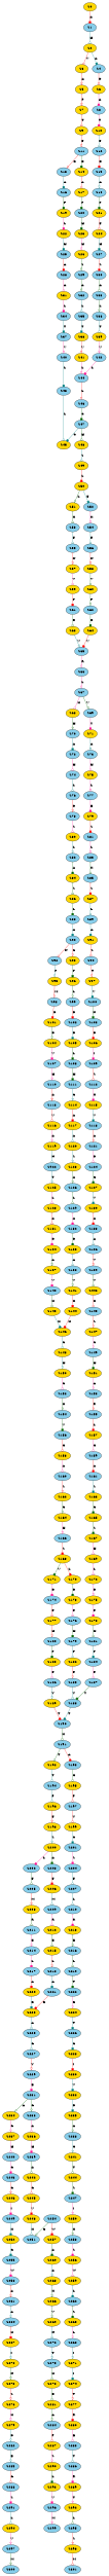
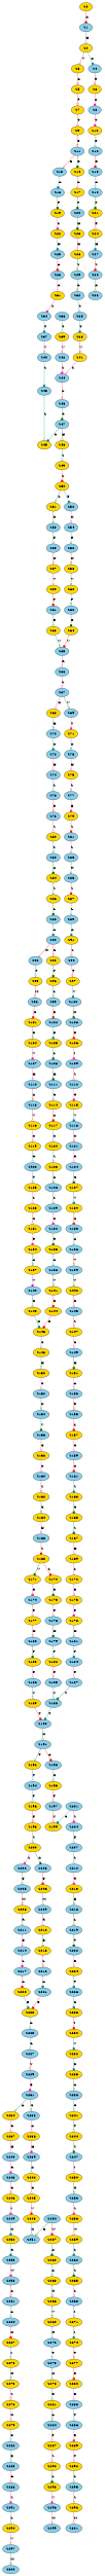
  strict digraph {
    node [fillcolor=skyblue style=filled]
    edge [arrowhead=box color=red]
    S0 [fillcolor=gold]
    S1
    S2 [fillcolor=gold]
    S3 [fillcolor=gold]
    S4
    S5 [fillcolor=gold]
    S6 [fillcolor=gold]
    S7 [fillcolor=gold]
    S8
    S9 [fillcolor=gold]
    S10 [fillcolor=gold]
    S11
    S12
    S13
    S14 [fillcolor=gold]
    S15
    S16
    S17 [fillcolor=gold]
    S18
    S19 [fillcolor=gold]
    S20
    S21 [fillcolor=gold]
    S22 [fillcolor=gold]
    S23 [fillcolor=gold]
    S24 [fillcolor=gold]
    S25
    S26 [fillcolor=gold]
    S27
    S28
    S29
    S30
    S31 [fillcolor=gold]
    S32
    S33
    S34
    S35
    S36
    S37
    S38 [fillcolor=gold]
    S39 [fillcolor=gold]
    S40
    S41 [fillcolor=gold]
    S42
    S43
    S44
    S45 [fillcolor=gold]
    S46
    S47
    S48 [fillcolor=gold]
    S49 [fillcolor=gold]
    S50 [fillcolor=gold]
    S51 [fillcolor=gold]
    S52
    S53
    S54
    S55
    S56
    S57 [fillcolor=gold]
    S58 [fillcolor=gold]
    S59 [fillcolor=gold]
    S60 [fillcolor=gold]
    S61
    S62
    S63 [fillcolor=gold]
    S64 [fillcolor=gold]
    S65
    S66
    S67
    S68 [fillcolor=gold]
    S69
    S70
    S71 [fillcolor=gold]
    S72
    S73
    S74
    S75 [fillcolor=gold]
    S76
    S77
    S78
    S79 [fillcolor=gold]
    S80 [fillcolor=gold]
    S81
    S82
    S83
    S84 [fillcolor=gold]
    S85
    S86 [fillcolor=gold]
    S87 [fillcolor=gold]
    S88
    S89
    S90
    S91 [fillcolor=gold]
    S92
    S93 [fillcolor=gold]
    S94
    S95 [fillcolor=gold]
    S96 [fillcolor=gold]
    S97 [fillcolor=gold]
    S98
    S99
    S100
    S101 [fillcolor=gold]
    S102
    S103
    S104 [fillcolor=gold]
    S105 [fillcolor=gold]
    S106 [fillcolor=gold]
    S107
    S108
    S109
    S110
    S111
    S112
    S113
    S114 [fillcolor=gold]
    S115 [fillcolor=gold]
    S116 [fillcolor=gold]
    S117 [fillcolor=gold]
    S118
    S119 [fillcolor=gold]
    S120 [fillcolor=gold]
    S121
    n123 [label=S922]
    S123 [fillcolor=gold]
    S124
    S125 [fillcolor=gold]
    S126
    S127 [fillcolor=gold]
    S128 [fillcolor=gold]
    S129
    S130 [fillcolor=gold]
    S131 [fillcolor=gold]
    S132
    S133
    S134 [fillcolor=gold]
    S135 [fillcolor=gold]
    S136
    S137 [fillcolor=gold]
    S138
    S139
    S140
    S141 [fillcolor=gold]
    n143 [fillcolor=gold label=S442]
    S143 [fillcolor=gold]
    S144 [fillcolor=gold]
    S145
    S146 [fillcolor=gold]
    S147 [fillcolor=gold]
    S148 [fillcolor=gold]
    S149
    S150 [fillcolor=gold]
    S151 [fillcolor=gold]
    S152
    S153
    S154
    S155
    S156
    S157 [fillcolor=gold]
    S158 [fillcolor=gold]
    S159
    S160
    S161
    S162 [fillcolor=gold]
    S163 [fillcolor=gold]
    S164 [fillcolor=gold]
    S165 [fillcolor=gold]
    S166
    S167 [fillcolor=gold]
    S168 [fillcolor=gold]
    S169 [fillcolor=gold]
    S170 [fillcolor=gold]
    S171 [fillcolor=gold]
    S172 [fillcolor=gold]
    S173 [fillcolor=gold]
    S174
    S175 [fillcolor=gold]
    S176
    S177 [fillcolor=gold]
    S178 [fillcolor=gold]
    S179
    S180
    S181
    S182 [fillcolor=gold]
    S183 [fillcolor=gold]
    S184
    S185
    S186
    S187
    S188
    S189 [fillcolor=gold]
    S190
    S191
    S192 [fillcolor=gold]
    S193
    S194
    S195 [fillcolor=gold]
    S196 [fillcolor=gold]
    S197
    S198 [fillcolor=gold]
    S199 [fillcolor=gold]
    S200 [fillcolor=gold]
    S201
    S202
    S203
    S204
    S205
    S206 [fillcolor=gold]
    S207
    S208 [fillcolor=gold]
    S209
    S210
    S211
    S212 [fillcolor=gold]
    S213 [fillcolor=gold]
    S214
    S215 [fillcolor=gold]
    S216
    S217
    S218
    S219
    S220 [fillcolor=gold]
    S221
    S222
    S223 [fillcolor=gold]
    S224 [fillcolor=gold]
    S225
    S226
    S227
    S228 [fillcolor=gold]
    S229
    S230 [fillcolor=gold]
    S231
    S232 [fillcolor=gold]
    S233
    S234 [fillcolor=gold]
    S235 [fillcolor=gold]
    S236 [fillcolor=gold]
    S237 [fillcolor=gold]
    S238
    S239
    S240
    S241 [fillcolor=gold]
    S242 [fillcolor=gold]
    S243
    S244 [fillcolor=gold]
    S245 [fillcolor=gold]
    S246 [fillcolor=gold]
    S247
    S248 [fillcolor=gold]
    S249
    S250 [fillcolor=gold]
    S251
    S252 [fillcolor=gold]
    S253
    S255
    S256 [fillcolor=gold]
    S254
    S257 [fillcolor=gold]
    S258
    S259 [fillcolor=gold]
    S260 [fillcolor=gold]
    S261
    S262
    S263 [fillcolor=gold]
    S264
    S265 [fillcolor=gold]
    S266 [fillcolor=gold]
    S267 [fillcolor=gold]
    S268
    S269 [fillcolor=gold]
    S270 [fillcolor=gold]
    S271 [fillcolor=gold]
    S272
    S273 [fillcolor=gold]
    S274 [fillcolor=gold]
    S275
    S276 [fillcolor=gold]
    S277 [fillcolor=gold]
    S278 [fillcolor=gold]
    S279 [fillcolor=gold]
    S280 [fillcolor=gold]
    S281 [fillcolor=gold]
    S282
    S283
    S284
    S285
    S286
    S287 [fillcolor=gold]
    S288
    S289 [fillcolor=gold]
    S290 [fillcolor=gold]
    S291
    S292 [fillcolor=gold]
    S293 [fillcolor=gold]
    S294 [fillcolor=gold]
    S295
    S296
    S297
    S298 [fillcolor=gold]
    S299
    S300
    S301
    S0 -> S1 [label=A]
    S1 -> S2 [arrowhead=odot color=teal label=H]
    S2 -> S3 [arrowhead=odot label=V]
    S2 -> S4 [color=teal label=A]
    S3 -> S5 [arrowhead=onormal label=A]
    S4 -> S6 [arrowhead=onormal label=D]
    S5 -> S7 [arrowhead=onormal label=P]
    S6 -> S8 [color=deeppink label=A]
    S7 -> S9 [arrowhead=odot label=T]
    S8 -> S10 [color=deeppink label=T]
    S9 -> S11 [arrowhead=onormal label=F]
    S10 -> S12 [arrowhead=odot color=teal label=F]
    S11 -> S13 [arrowhead=onormal label=E]
    S11 -> S14 [color=darkgreen label=D]
    S12 -> S15 [label=D]
    S13 -> S16 [color=teal label=A]
    S14 -> S17 [arrowhead=odot label=A]
    S15 -> S18 [arrowhead=onormal color=teal label=A]
    S16 -> S19 [color=darkgreen label=P]
    S17 -> S20 [color=darkgreen label=P]
    S18 -> S21 [color=darkgreen label=P]
    S19 -> S22 [color=deeppink label=L]
    S20 -> S23 [color=darkgreen label=H]
    S21 -> S24 [arrowhead=odot label=F]
    S22 -> S25 [color=teal label=H]
    S23 -> S26 [arrowhead=onormal color=deeppink label=H]
    S24 -> S27 [color=teal label=H]
    S25 -> S28 [label=A]
    S26 -> S29 [arrowhead=onormal color=darkgreen label=S]
    S27 -> S30 [label=S]
    S28 -> S31 [arrowhead=odot color=deeppink label=A]
    S29 -> S32 [arrowhead=onormal color=darkgreen label=A]
    S30 -> S33 [arrowhead=odot color=darkgreen label=A]
    S31 -> S34 [color=deeppink label=L]
    S32 -> S35 [arrowhead=odot color=teal label=L]
-   S33 -> S36 [arrowhead=onormal color=darkgreen label=L]
    S34 -> S37 [color=teal label=T]
    S35 -> S38 [color=teal label=T]
    S36 -> S39 [arrowhead=odot color=teal label=T]
    S37 -> S40 [arrowhead=onormal color=deeppink label=V]
    S38 -> S41 [arrowhead=onormal label=V]
    S39 -> S42 [arrowhead=onormal color=deeppink label=V]
    S40 -> S43 [color=teal label=L]
    S41 -> S44 [arrowhead=onormal color=deeppink label=L]
    S42 -> S44 [color=deeppink label=L]
    S43 -> S45 [arrowhead=odot color=teal label=L]
    S44 -> S46 [arrowhead=onormal label=L]
    S46 -> S47 [color=darkgreen label=C]
    S47 -> S45 [color=teal label=C]
    S47 -> S48 [arrowhead=odot color=darkgreen label=H]
    S48 -> S49 [arrowhead=odot color=teal label=S]
    S49 -> S50 [label=L]
    S50 -> S51 [arrowhead=onormal color=darkgreen label=L]
    S50 -> S52 [color=teal label=F]
    S51 -> S53 [arrowhead=odot color=darkgreen label=K]
    S52 -> S54 [arrowhead=onormal color=deeppink label=K]
    S53 -> S55 [arrowhead=odot color=teal label=F]
    S54 -> S56 [arrowhead=odot color=teal label=F]
    S55 -> S57 [arrowhead=onormal label=N]
    S56 -> S58 [arrowhead=onormal label=N]
    S57 -> S59 [arrowhead=odot color=deeppink label=V]
    S58 -> S60 [arrowhead=odot color=darkgreen label=V]
    S59 -> S61 [label=P]
    S60 -> S62 [arrowhead=onormal color=darkgreen label=P]
    S61 -> S63 [arrowhead=odot color=darkgreen label=D]
    S62 -> S64 [color=darkgreen label=D]
    S63 -> S65 [arrowhead=onormal color=teal label=V]
    S64 -> S65 [label=V]
    S65 -> S66 [arrowhead=onormal color=deeppink label=R]
    S66 -> S67 [arrowhead=onormal color=deeppink label=L]
    S67 -> S68 [arrowhead=odot color=deeppink label=K]
    S67 -> S69 [arrowhead=onormal color=darkgreen label=V]
    S68 -> S70 [arrowhead=onormal color=darkgreen label=H]
    S69 -> S71 [color=deeppink label=Y]
    S70 -> S72 [color=teal label=A]
    S71 -> S73 [arrowhead=onormal color=teal label=A]
    S72 -> S74 [arrowhead=odot color=deeppink label=H]
    S73 -> S75 [arrowhead=odot color=deeppink label=H]
    S74 -> S76 [arrowhead=odot color=teal label=L]
    S75 -> S77 [arrowhead=onormal color=deeppink label=L]
    S76 -> S78 [arrowhead=onormal label=D]
    S77 -> S79 [color=deeppink label=E]
    S78 -> S80 [arrowhead=odot color=deeppink label=S]
    S79 -> S81 [label=S]
    S80 -> S82 [arrowhead=onormal color=teal label=L]
    S81 -> S83 [arrowhead=onormal color=deeppink label=L]
    S82 -> S84 [color=darkgreen label=A]
    S83 -> S85 [arrowhead=odot color=darkgreen label=K]
    S84 -> S86 [arrowhead=odot color=darkgreen label=S]
    S85 -> S87 [label=S]
    S86 -> S88 [color=darkgreen label=L]
    S87 -> S89 [arrowhead=odot color=teal label=L]
    S88 -> S90 [color=teal label=A]
    S89 -> S91 [color=teal label=A]
    S90 -> S92 [arrowhead=odot label=N]
    S90 -> S93 [arrowhead=onormal label=G]
    S91 -> S94 [arrowhead=odot label=S]
    S92 -> S95 [arrowhead=onormal color=teal label=P]
    S93 -> S96 [color=darkgreen label=P]
    S94 -> S97 [arrowhead=onormal label=T]
    S95 -> S98 [arrowhead=onormal label=M]
    S96 -> S99 [arrowhead=onormal color=darkgreen label=L]
    S97 -> S100 [color=teal label=V]
    S98 -> S101 [label=D]
    S99 -> S102 [label=D]
    S100 -> S103 [color=darkgreen label=N]
    S101 -> S104 [arrowhead=onormal color=darkgreen label=D]
    S102 -> S105 [color=teal label=D]
    S103 -> S106 [label=D]
    S104 -> S107 [color=deeppink label=V]
    S105 -> S108 [color=darkgreen label=L]
    S106 -> S109 [color=deeppink label=I]
    S107 -> S110 [arrowhead=onormal color=deeppink label=H]
    S108 -> S111 [color=darkgreen label=H]
    S109 -> S112 [arrowhead=odot label=S]
    S110 -> S113 [arrowhead=onormal label=A]
    S111 -> S114 [arrowhead=onormal color=teal label=G]
    S112 -> S115 [color=deeppink label=K]
    S113 -> S116 [arrowhead=odot label=V]
    S114 -> S117 [label=A]
    S115 -> S118 [color=teal label=V]
    S116 -> S119 [arrowhead=onormal color=deeppink label=A]
    S117 -> S120 [arrowhead=odot color=teal label=A]
    S118 -> S121 [arrowhead=onormal label=A]
    S119 -> n123 [arrowhead=odot color=teal label=N]
    S120 -> S123 [arrowhead=onormal color=teal label=S]
    S121 -> S124 [arrowhead=odot color=deeppink label=D]
    n123 -> S125 [arrowhead=onormal color=teal label=T]
    S123 -> S126 [arrowhead=onormal color=darkgreen label=A]
    S124 -> S127 [color=darkgreen label=G]
    S125 -> S128 [arrowhead=odot color=deeppink label=L]
    S126 -> S129 [arrowhead=odot color=darkgreen label=L]
    S127 -> S130 [color=teal label=V]
    S128 -> S131 [arrowhead=odot label=A]
    S129 -> S132 [color=deeppink label=A]
    S130 -> S133 [label=A]
    S131 -> S134 [color=deeppink label=D]
    S132 -> S135 [color=darkgreen label=D]
    S133 -> S136 [arrowhead=odot color=teal label=A]
    S134 -> S137 [arrowhead=onormal color=darkgreen label=A]
    S135 -> S138 [arrowhead=odot color=teal label=A]
    S136 -> S139 [arrowhead=onormal label=V]
    S137 -> S140 [color=deeppink label=V]
    S138 -> S141 [arrowhead=onormal color=darkgreen label=V]
    S139 -> n143 [arrowhead=odot color=darkgreen label=V]
    S140 -> S143 [arrowhead=odot color=darkgreen label=K]
    S141 -> S144 [label=K]
    n143 -> S145 [arrowhead=odot label=K]
    S143 -> S146 [color=teal label=K]
    S144 -> S146 [label=K]
    S145 -> S147 [arrowhead=onormal label=S]
    S146 -> S148 [arrowhead=odot color=teal label=G]
    S147 -> S149 [arrowhead=onormal color=deeppink label=G]
    S148 -> S150 [arrowhead=onormal color=teal label=H]
    S149 -> S151 [color=darkgreen label=H]
    S150 -> S152 [arrowhead=odot color=deeppink label=G]
    S151 -> S153 [arrowhead=onormal color=deeppink label=A]
    S152 -> S154 [arrowhead=onormal color=darkgreen label=K]
    S153 -> S155 [arrowhead=onormal label=R]
    S154 -> S156 [color=darkgreen label=V]
    S155 -> S157 [label=L]
    S156 -> S158 [arrowhead=odot label=Q]
    S157 -> S159 [arrowhead=odot color=deeppink label=Q]
    S158 -> S160 [arrowhead=odot color=deeppink label=A]
    S159 -> S161 [label=A]
    S160 -> S162 [arrowhead=onormal label=S]
    S161 -> S163 [color=teal label=S]
    S162 -> S164 [arrowhead=onormal color=darkgreen label=G]
    S163 -> S165 [color=darkgreen label=G]
    S164 -> S166 [arrowhead=onormal color=deeppink label=H]
    S165 -> S167 [color=darkgreen label=S]
    S166 -> S168 [label=S]
    S167 -> S169 [arrowhead=odot color=deeppink label=H]
    S168 -> S170 [label=L]
    S168 -> S171 [color=darkgreen label=V]
    S169 -> S172 [arrowhead=odot color=deeppink label=L]
    S170 -> S173 [color=darkgreen label=D]
    S171 -> S174 [color=deeppink label=D]
    S172 -> S175 [arrowhead=onormal color=deeppink label=D]
    S173 -> S176 [arrowhead=odot color=deeppink label=F]
    S174 -> S177 [arrowhead=odot label=F]
    S175 -> S178 [color=deeppink label=F]
    S176 -> S179 [color=darkgreen label=H]
    S177 -> S180 [arrowhead=onormal label=H]
    S178 -> S181 [arrowhead=odot color=darkgreen label=H]
    S179 -> S182 [arrowhead=odot color=teal label=P]
    S180 -> S183 [color=darkgreen label=P]
    S181 -> S184 [color=teal label=P]
    S182 -> S185 [arrowhead=onormal label=F]
    S183 -> S186 [arrowhead=odot color=deeppink label=F]
    S184 -> S187 [arrowhead=odot color=deeppink label=F]
    S185 -> S188 [arrowhead=odot color=teal label=Y]
    S186 -> S189 [arrowhead=onormal color=teal label=Y]
    S187 -> S188 [color=darkgreen label=Y]
    S188 -> S190 [color=teal label=T]
    S189 -> S190 [label=T]
    S190 -> S191 [arrowhead=odot color=darkgreen label=K]
    S191 -> S192 [arrowhead=odot color=darkgreen label=T]
    S191 -> S193 [label=A]
    S192 -> S194 [arrowhead=odot color=teal label=T]
    S193 -> S195 [arrowhead=odot color=darkgreen label=Q]
    S194 -> S196 [arrowhead=odot color=teal label=P]
    S195 -> S197 [arrowhead=odot label=P]
    S196 -> S198 [arrowhead=onormal label=F]
    S197 -> S199 [arrowhead=odot label=Y]
    S198 -> S200 [arrowhead=onormal color=teal label=S]
-   S199 -> S201 [color=teal label=C]
+   S201 -> S199 [color=teal label=C]
    S200 -> S202 [color=deeppink label=L]
    S200 -> S203 [color=darkgreen label=A]
    S201 -> S204 [color=deeppink label=S]
    S202 -> S205 [arrowhead=odot color=darkgreen label=F]
    S203 -> S206 [label=F]
    S204 -> S207 [arrowhead=odot color=teal label=F]
    S205 -> S208 [arrowhead=onormal label=M]
    S206 -> S209 [arrowhead=odot color=teal label=M]
    S207 -> S210 [arrowhead=odot color=teal label=L]
    S208 -> S211 [arrowhead=odot color=darkgreen label=R]
    S209 -> S212 [arrowhead=odot color=deeppink label=R]
    S210 -> S213 [color=deeppink label=R]
    S211 -> S214 [arrowhead=onormal color=deeppink label=E]
    S212 -> S215 [arrowhead=odot color=darkgreen label=E]
    S213 -> S216 [arrowhead=onormal color=darkgreen label=E]
    S214 -> S217 [color=deeppink label=L]
    S215 -> S218 [arrowhead=onormal label=L]
    S216 -> S219 [arrowhead=odot color=darkgreen label=L]
    S217 -> S220 [label=A]
    S218 -> S221 [color=teal label=A]
    S219 -> S222 [color=darkgreen label=T]
    S220 -> S223 [color=teal label=E]
    S221 -> S223 [label=E]
    S222 -> S224 [arrowhead=onormal color=deeppink label=E]
    S223 -> S225 [arrowhead=odot color=teal label=A]
    S224 -> S226 [color=teal label=T]
    S225 -> S227 [arrowhead=odot color=teal label=G]
    S226 -> S228 [color=teal label=G]
    S227 -> S229 [arrowhead=onormal label=Y]
    S228 -> S230 [label=I]
    S229 -> S231 [color=deeppink label=E]
    S230 -> S232 [color=teal label=V]
    S231 -> S233 [arrowhead=onormal color=darkgreen label=G]
    S231 -> S234 [arrowhead=onormal color=darkgreen label=A]
    S232 -> S235 [color=teal label=D]
    S233 -> S236 [arrowhead=odot color=deeppink label=A]
    S234 -> S237 [arrowhead=onormal color=deeppink label=G]
    S235 -> S238 [arrowhead=onormal color=darkgreen label=A]
    S236 -> S239 [color=deeppink label=H]
    S237 -> S240 [arrowhead=odot color=deeppink label=H]
    S238 -> S241 [arrowhead=onormal color=teal label=Q]
    S239 -> S242 [arrowhead=odot color=darkgreen label=A]
    S240 -> S243 [color=deeppink label=G]
    S241 -> S244 [arrowhead=odot color=darkgreen label=T]
    S242 -> S245 [arrowhead=odot label=G]
    S243 -> S246 [arrowhead=onormal label=G]
    S244 -> S247 [color=darkgreen label=S]
    S245 -> S248 [label=V]
    S246 -> S249 [color=deeppink label=I]
    S247 -> S250 [arrowhead=onormal color=deeppink label=I]
    S248 -> S251 [arrowhead=odot color=teal label=K]
    S249 -> S252 [color=teal label=K]
    S250 -> S253 [arrowhead=onormal color=darkgreen label=K]
    S252 -> S255 [color=teal label=G]
    S253 -> S256 [color=deeppink label=S]
    S255 -> S258 [color=deeppink label=W]
    S256 -> S259 [arrowhead=odot color=deeppink label=W]
    S254 -> S251 [arrowhead=onormal color=darkgreen label=G]
    S254 -> S257 [label=W]
    S257 -> S260 [color=darkgreen label=A]
    S258 -> S261 [arrowhead=onormal label=A]
    S259 -> S262 [color=teal label=L]
    S260 -> S263 [arrowhead=onormal color=teal label=A]
    S261 -> S264 [arrowhead=onormal color=teal label=A]
    S262 -> S265 [color=darkgreen label=S]
    S263 -> S266 [arrowhead=onormal color=darkgreen label=K]
    S264 -> S267 [label=K]
    S265 -> S268 [arrowhead=onormal color=deeppink label=L]
    S266 -> S269 [arrowhead=onormal color=darkgreen label=V]
    S267 -> S270 [arrowhead=onormal color=teal label=I]
    S268 -> S271 [arrowhead=onormal color=teal label=I]
    S269 -> S272 [arrowhead=odot color=teal label=N]
    S270 -> S273 [arrowhead=onormal color=darkgreen label=N]
    S271 -> S274 [color=teal label=I]
    S272 -> S275 [arrowhead=onormal color=teal label=T]
    S273 -> S276 [arrowhead=onormal label=S]
    S274 -> S277 [arrowhead=onormal label=T]
    S275 -> S278 [arrowhead=odot color=darkgreen label=K]
    S276 -> S279 [arrowhead=onormal color=deeppink label=K]
    S277 -> S280 [label=R]
    S278 -> S281 [arrowhead=odot color=darkgreen label=D]
    S279 -> S282 [arrowhead=onormal color=teal label=D]
    S280 -> S283 [arrowhead=odot color=deeppink label=E]
    S281 -> S284 [arrowhead=onormal color=darkgreen label=A]
    S282 -> S285 [arrowhead=onormal color=teal label=E]
    S283 -> S286 [arrowhead=odot color=teal label=T]
    S284 -> S287 [arrowhead=odot label=P]
    S285 -> S288 [arrowhead=odot label=G]
    S286 -> S289 [color=deeppink label=R]
    S287 -> S290 [arrowhead=onormal color=deeppink label=S]
    S288 -> S291 [color=deeppink label=S]
    S289 -> S292 [arrowhead=onormal color=deeppink label=T]
    S290 -> S293 [color=darkgreen label=L]
    S291 -> S294 [arrowhead=odot color=teal label=L]
    S292 -> S295 [arrowhead=odot color=darkgreen label=L]
    S293 -> S296 [color=deeppink label=V]
    S294 -> S297 [arrowhead=onormal color=deeppink label=V]
    S295 -> S298 [arrowhead=onormal label=S]
    S296 -> S299 [arrowhead=onormal color=deeppink label=M]
    S297 -> S300 [arrowhead=onormal color=darkgreen label=M]
    S298 -> S301 [arrowhead=odot label=M]
  }
